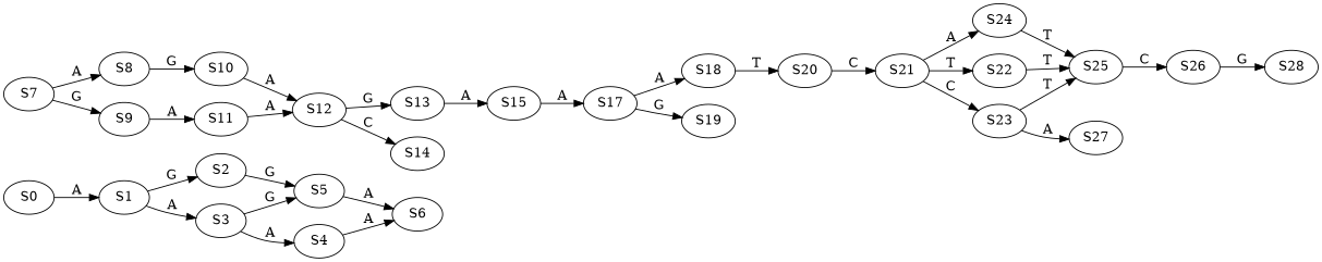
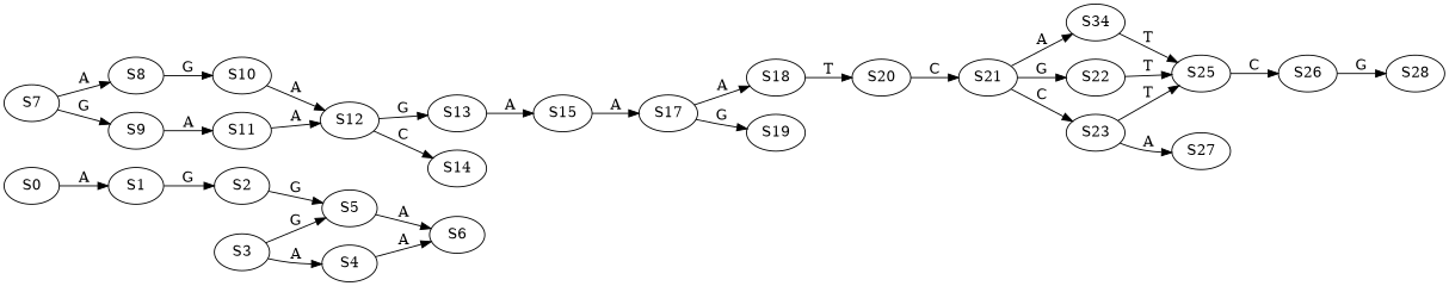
  strict digraph {
    rankdir=LR
    S0
    S1
    S2
    S3
    S5
    S4
    S6
    S7
    S8
    S9
    S10
    S11
    S12
    S13
    S14
    S15
    S17
    S18
    S19
    S20
    S21
    S22
    S23
-   S24
+   S24 [label=S34]
    S25
    S27
    S26
    S28
    S0 -> S1 [label=A]
    S1 -> S2 [label=G]
-   S1 -> S3 [label=A]
    S2 -> S5 [label=G]
    S3 -> S5 [label=G]
    S3 -> S4 [label=A]
    S5 -> S6 [label=A]
    S4 -> S6 [label=A]
    S7 -> S8 [label=A]
    S7 -> S9 [label=G]
    S8 -> S10 [label=G]
    S9 -> S11 [label=A]
    S10 -> S12 [label=A]
    S11 -> S12 [label=A]
    S12 -> S13 [label=G]
    S12 -> S14 [label=C]
    S13 -> S15 [label=A]
    S15 -> S17 [label=A]
    S17 -> S18 [label=A]
    S17 -> S19 [label=G]
    S18 -> S20 [label=T]
    S20 -> S21 [label=C]
-   S21 -> S22 [label=T]
+   S21 -> S22 [label=G]
    S21 -> S23 [label=C]
    S21 -> S24 [label=A]
    S22 -> S25 [label=T]
    S23 -> S25 [label=T]
    S23 -> S27 [label=A]
    S24 -> S25 [label=T]
    S25 -> S26 [label=C]
    S26 -> S28 [label=G]
  }
